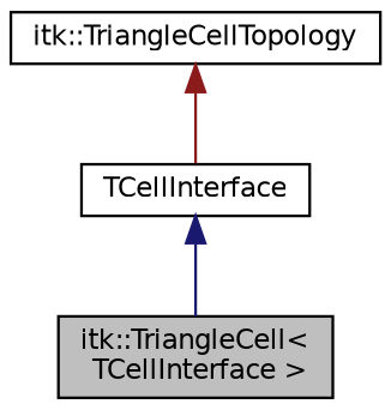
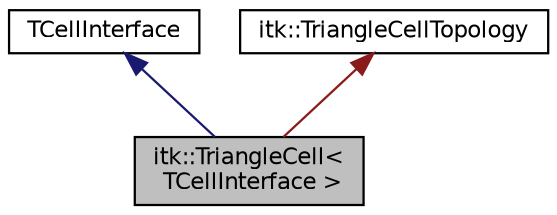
  digraph {
    node [color=black fillcolor=white fontname=Helvetica fontsize=10 shape=record style=filled]
    edge [dir=back fontname=Helvetica fontsize=10 labelfontname=Helvetica labelfontsize=10 style=solid]
    n1 [fillcolor=grey75 fontcolor=black height=0.2 label="itk::TriangleCell\<\l TCellInterface \>" width=0.4]
    n2 [height=0.2 label=TCellInterface width=0.4]
    n3 [height=0.2 label="itk::TriangleCellTopology" width=0.4]
    n2 -> n1 [color=midnightblue]
-   n3 -> n2 [color=firebrick4]
+   n3 -> n1 [color=firebrick4]
  }
